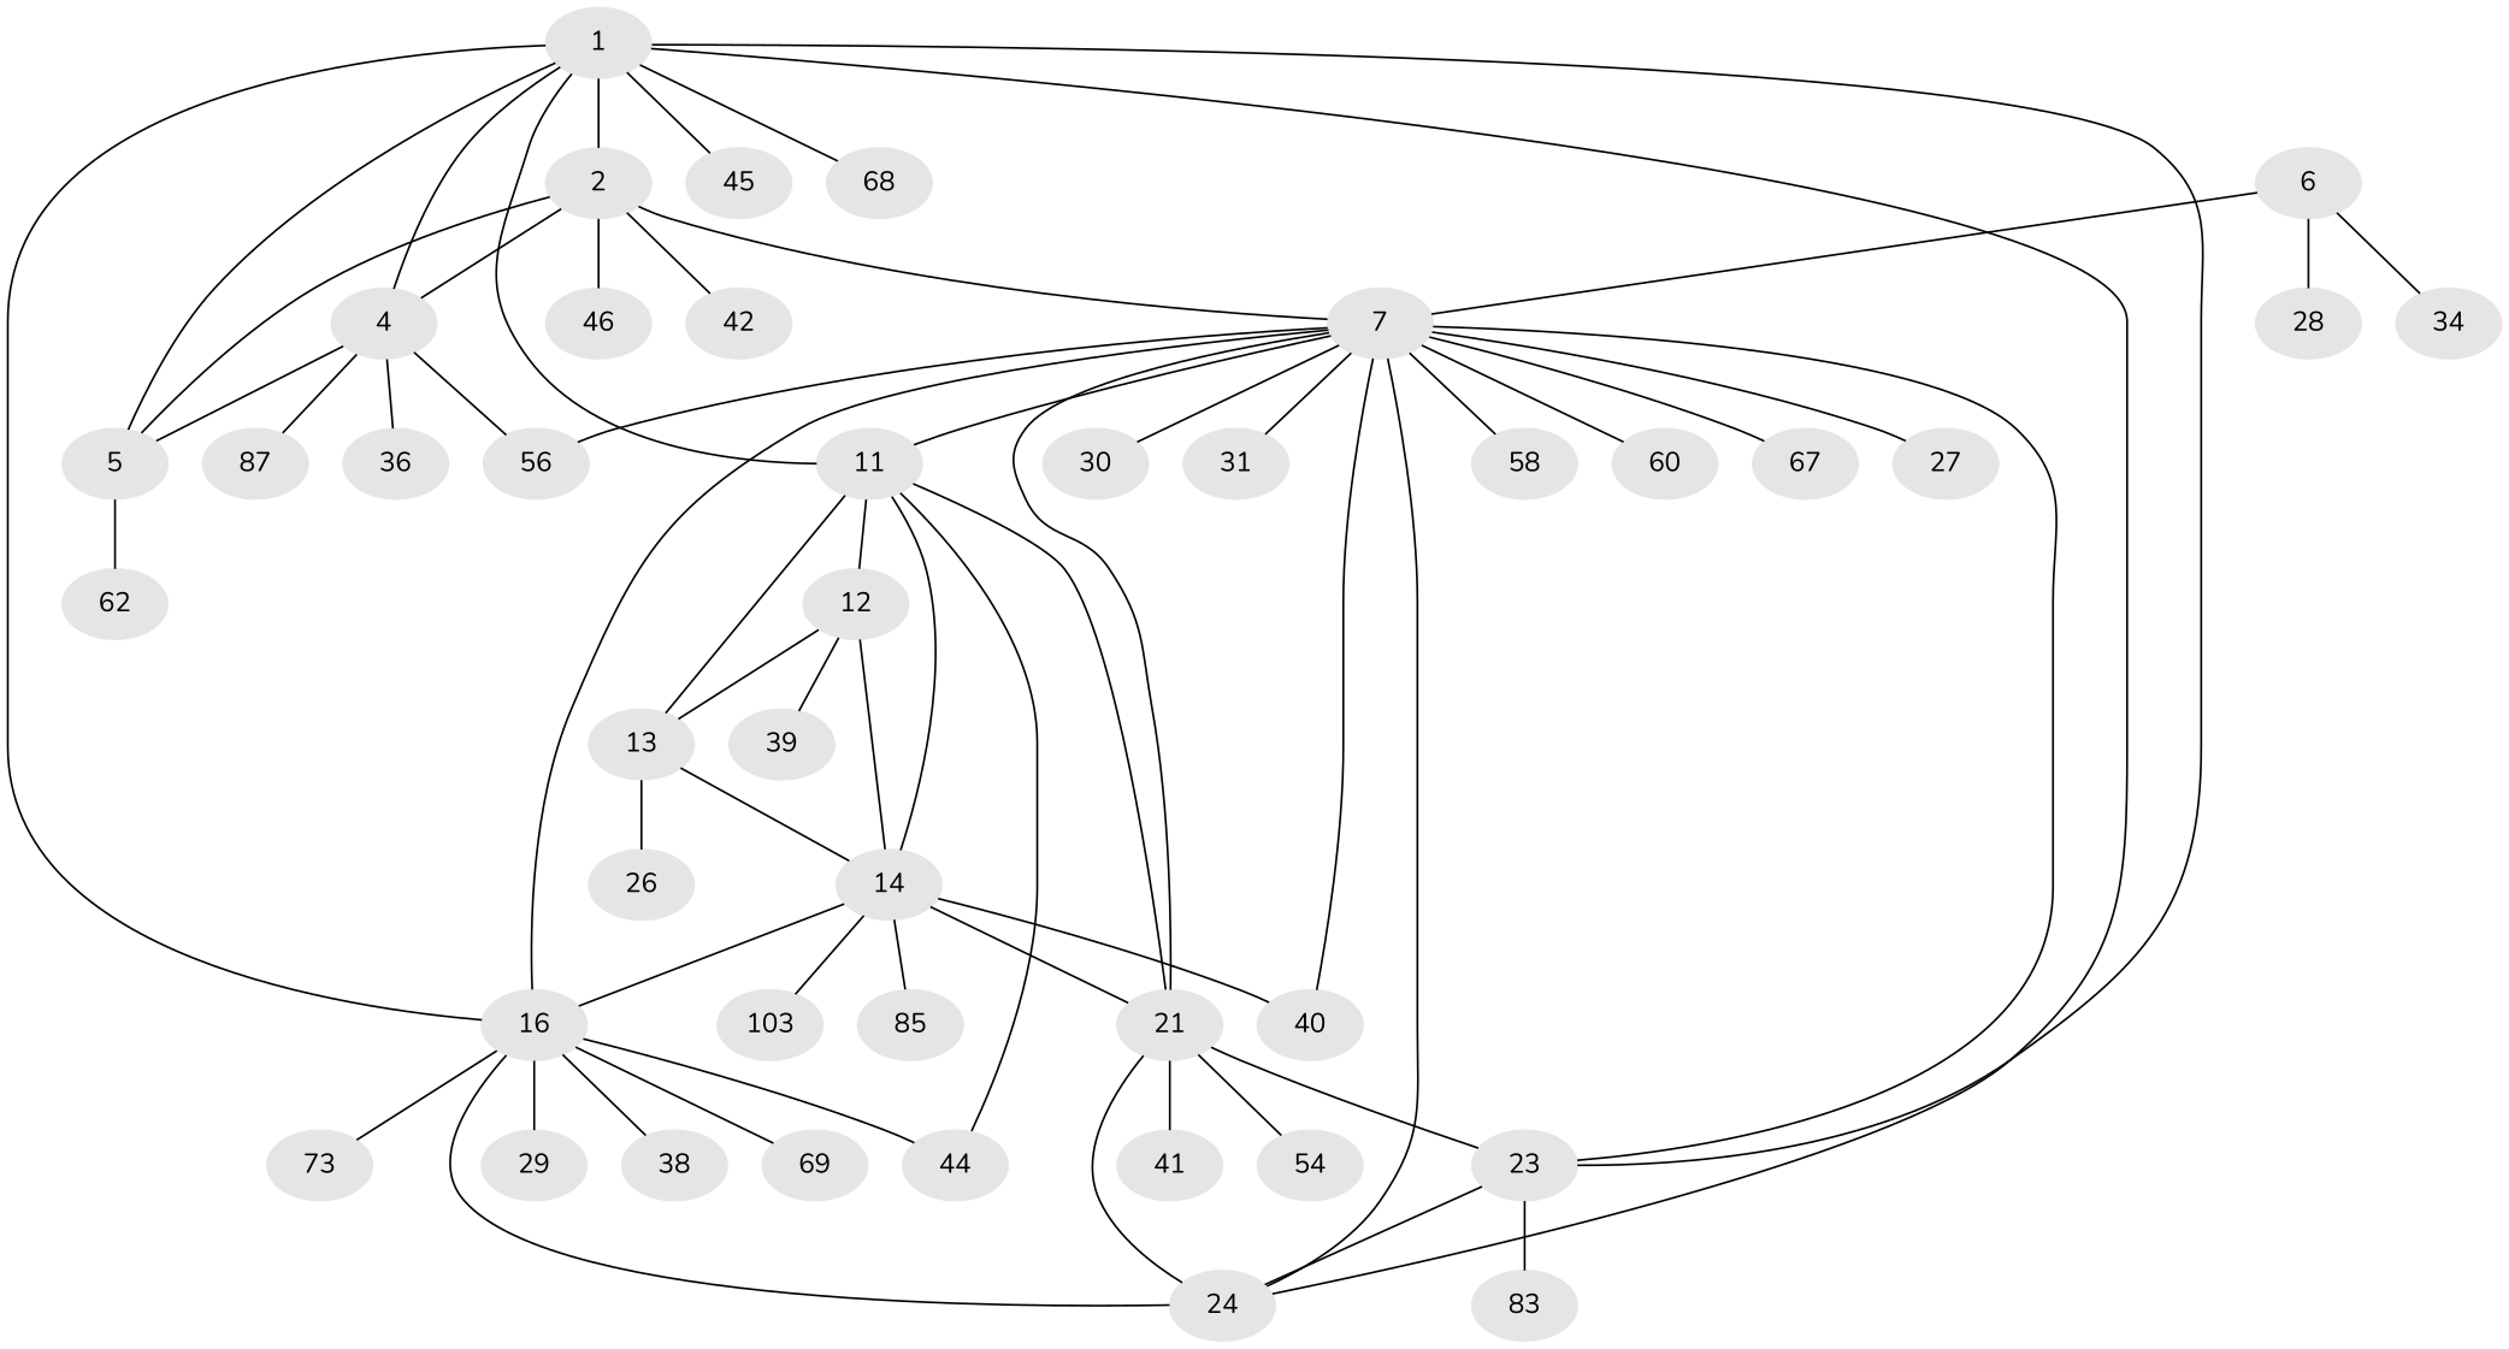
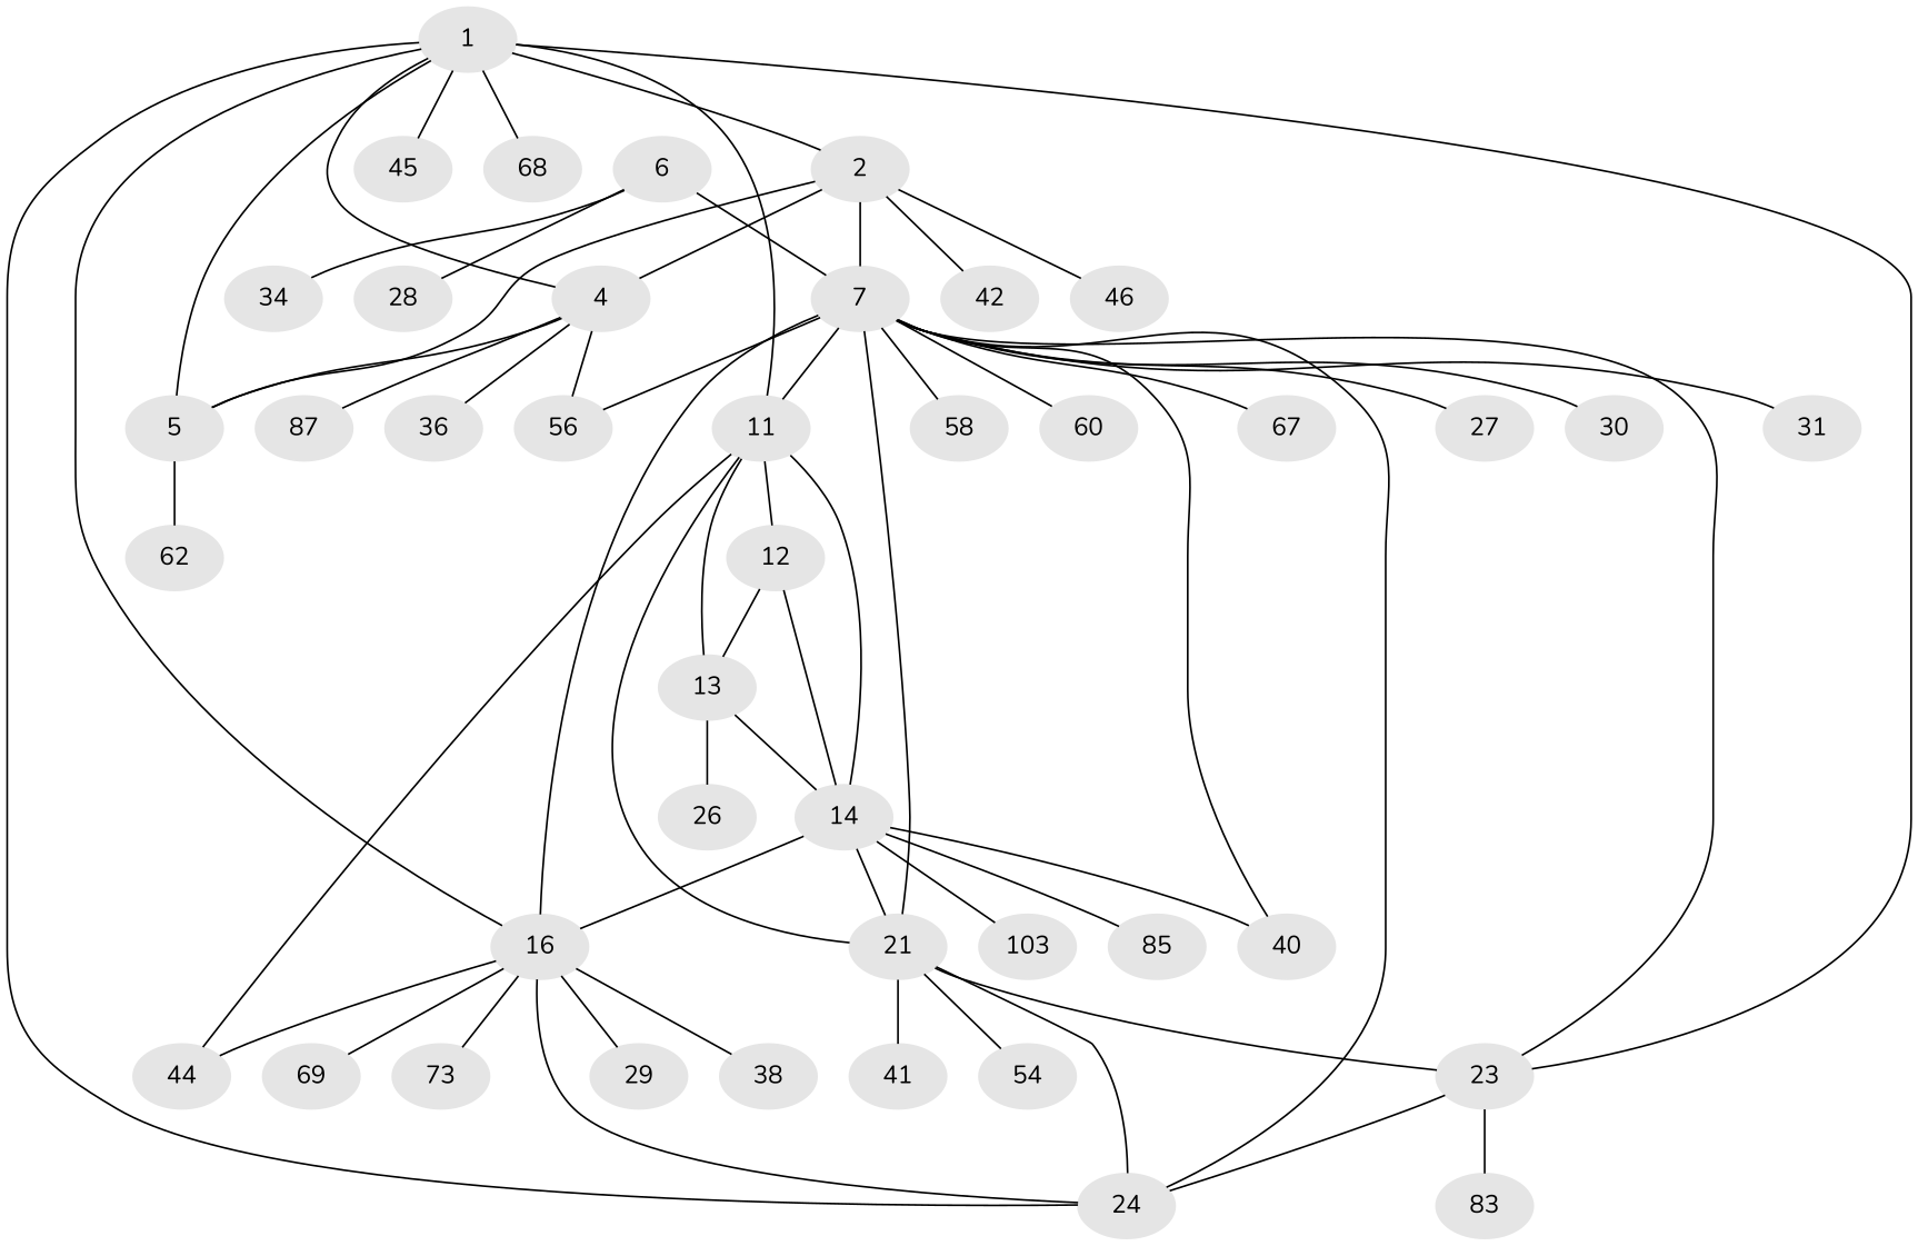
  graph {
    fontname=Nunito
    node [color=gray90 fontname=Nunito style=filled]
    edge [fontname=Nunito]
    2 [super="+49+97+3"]
    4
    5 [super="+65"]
    7 [super="+48+9+86+8+22+10"]
    42
    46
    1
    11 [super="+93+51+71"]
    16 [super="+18+35+96+17+20"]
    23 [super="+37"]
    24 [super="+55+90"]
    45
    68
    36
    87
    56
    62
    21 [super="+25+80+74"]
    12 [super="+15"]
    13 [super="+50+91+61"]
    14
    44 [super="+83"]
    29
    38
    69
    73 [super="+95"]
    n27 [label=83 super="+92+75"]
    27 [super="+76"]
    30
    31
    40 [super="+102"]
    58 [super="+64"]
    60
    67
    6
    28
    34 [super="+57"]
    41 [super="+84"]
    54
-   39
    26 [super="+88+104+47"]
    85
    103
    2 -- 4 [weight=2]
    2 -- 5 [weight=2]
    2 -- 7
    2 -- 42
    2 -- 46
    4 -- 5
    4 -- 36
    4 -- 87
    4 -- 56
    5 -- 62
    7 -- 11
    7 -- 16 [weight=2]
    7 -- 23
    7 -- 24
    7 -- 56
    7 -- 21 [weight=2]
    7 -- 27
    7 -- 30
    7 -- 31
    7 -- 40
    7 -- 58
    7 -- 60
    7 -- 67
    1 -- 2 [weight=2]
    1 -- 4
    1 -- 5
    1 -- 11
    1 -- 16
    1 -- 23
    1 -- 24
    1 -- 45
    1 -- 68
    11 -- 21
    11 -- 12 [weight=2]
    11 -- 13
    11 -- 14
    11 -- 44
    16 -- 24
    16 -- 44
    16 -- 29
    16 -- 38
    16 -- 69
    16 -- 73
    23 -- 24
    23 -- n27
    21 -- 23 [weight=2]
    21 -- 24 [weight=2]
    21 -- 41
    21 -- 54
    12 -- 13 [weight=2]
    12 -- 14 [weight=2]
-   12 -- 39
    13 -- 14
    13 -- 26
    14 -- 16
    14 -- 21
    14 -- 40
    14 -- 85
    14 -- 103
    6 -- 7 [weight=4]
    6 -- 28
    6 -- 34
  }
